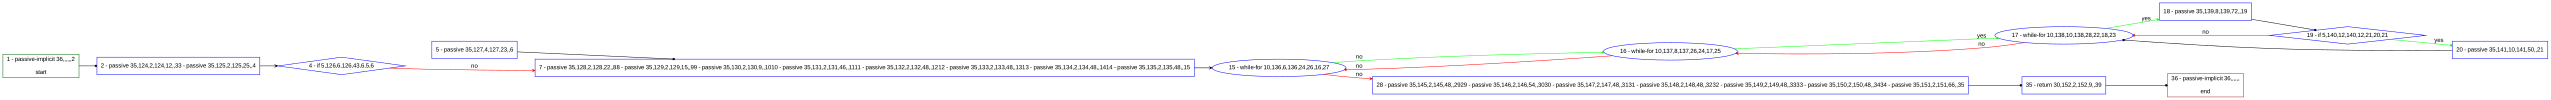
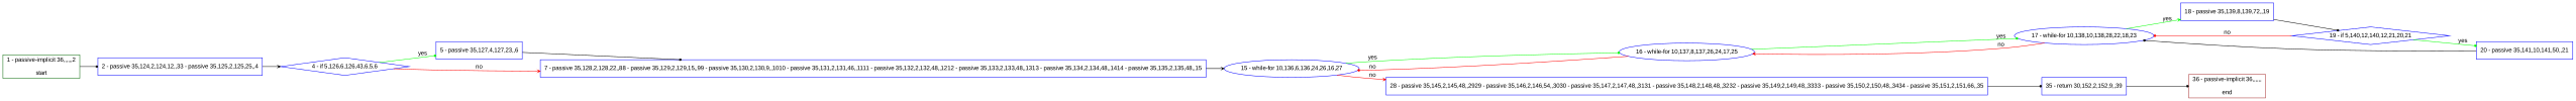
  digraph {
    bgcolor=white
    compound=true
    fillcolor="#FFFFCC"
    fontname=Arial
    fontsize=12
    pack=true
    packmode=clust
    rankdir=LR
    style="rounded,filled"
    node [color="#0000ff" compound=true fillcolor="#ffffff" fixedsize=false fontname=Arial fontsize=12 node_initialized=no shape=box style=filled]
    edge [arrowhead=dot arrowsize=0.5 arrowtail=none color="#000000" compound=true dir=forward fontcolor=black fontname=Arial fontsize=12]
    n1 [label="2 - passive 35,124,2,124,12,,33 - passive 35,125,2,125,25,,4"]
    n2 [label="4 - if 5,126,6,126,43,6,5,6" shape=diamond]
    n3 [label="5 - passive 35,127,4,127,23,,6"]
    n4 [label="7 - passive 35,128,2,128,22,,88 - passive 35,129,2,129,15,,99 - passive 35,130,2,130,9,,1010 - passive 35,131,2,131,46,,1111 - passive 35,132,2,132,48,,1212 - passive 35,133,2,133,48,,1313 - passive 35,134,2,134,48,,1414 - passive 35,135,2,135,48,,15"]
    n5 [color="#006400" label="1 - passive-implicit 36,,,,,,2\n\nstart"]
    n6 [label="15 - while-for 10,136,6,136,24,26,16,27" shape=oval]
    n7 [label="16 - while-for 10,137,8,137,26,24,17,25" shape=oval]
    n8 [label="28 - passive 35,145,2,145,48,,2929 - passive 35,146,2,146,54,,3030 - passive 35,147,2,147,48,,3131 - passive 35,148,2,148,48,,3232 - passive 35,149,2,149,48,,3333 - passive 35,150,2,150,48,,3434 - passive 35,151,2,151,66,,35"]
    n9 [label="17 - while-for 10,138,10,138,28,22,18,23" shape=oval]
    n10 [label="35 - return 30,152,2,152,9,,39"]
    n11 [label="18 - passive 35,139,8,139,72,,19"]
    n12 [color="#a52a2a" label="36 - passive-implicit 36,,,,,,\n\nend"]
    n13 [label="19 - if 5,140,12,140,12,21,20,21" shape=diamond]
    n14 [label="20 - passive 35,141,10,141,50,,21"]
    n1 -> n2 [arrowhead=vee]
+   n2 -> n3 [color="#00ff00" label=yes]
    n2 -> n4 [arrowhead=vee color="#ff0000" label=no]
    n3 -> n4
    n4 -> n6 [arrowhead=vee]
    n5 -> n1
-   n6 -> n7 [color="#00ff00" label=no]
+   n6 -> n7 [color="#00ff00" label=yes]
    n6 -> n8 [arrowhead=vee color="#ff0000" label=no]
    n7 -> n6 [color="#ff0000" label=no]
    n7 -> n9 [color="#00ff00" label=yes]
    n8 -> n10
    n9 -> n7 [arrowhead=vee color="#ff0000" label=no]
    n9 -> n11 [arrowhead=vee color="#00ff00" label=yes]
    n10 -> n12
    n11 -> n13
    n13 -> n9 [color="#ff0000" label=no]
    n13 -> n14 [color="#00ff00" label=yes]
    n14 -> n9
  }
